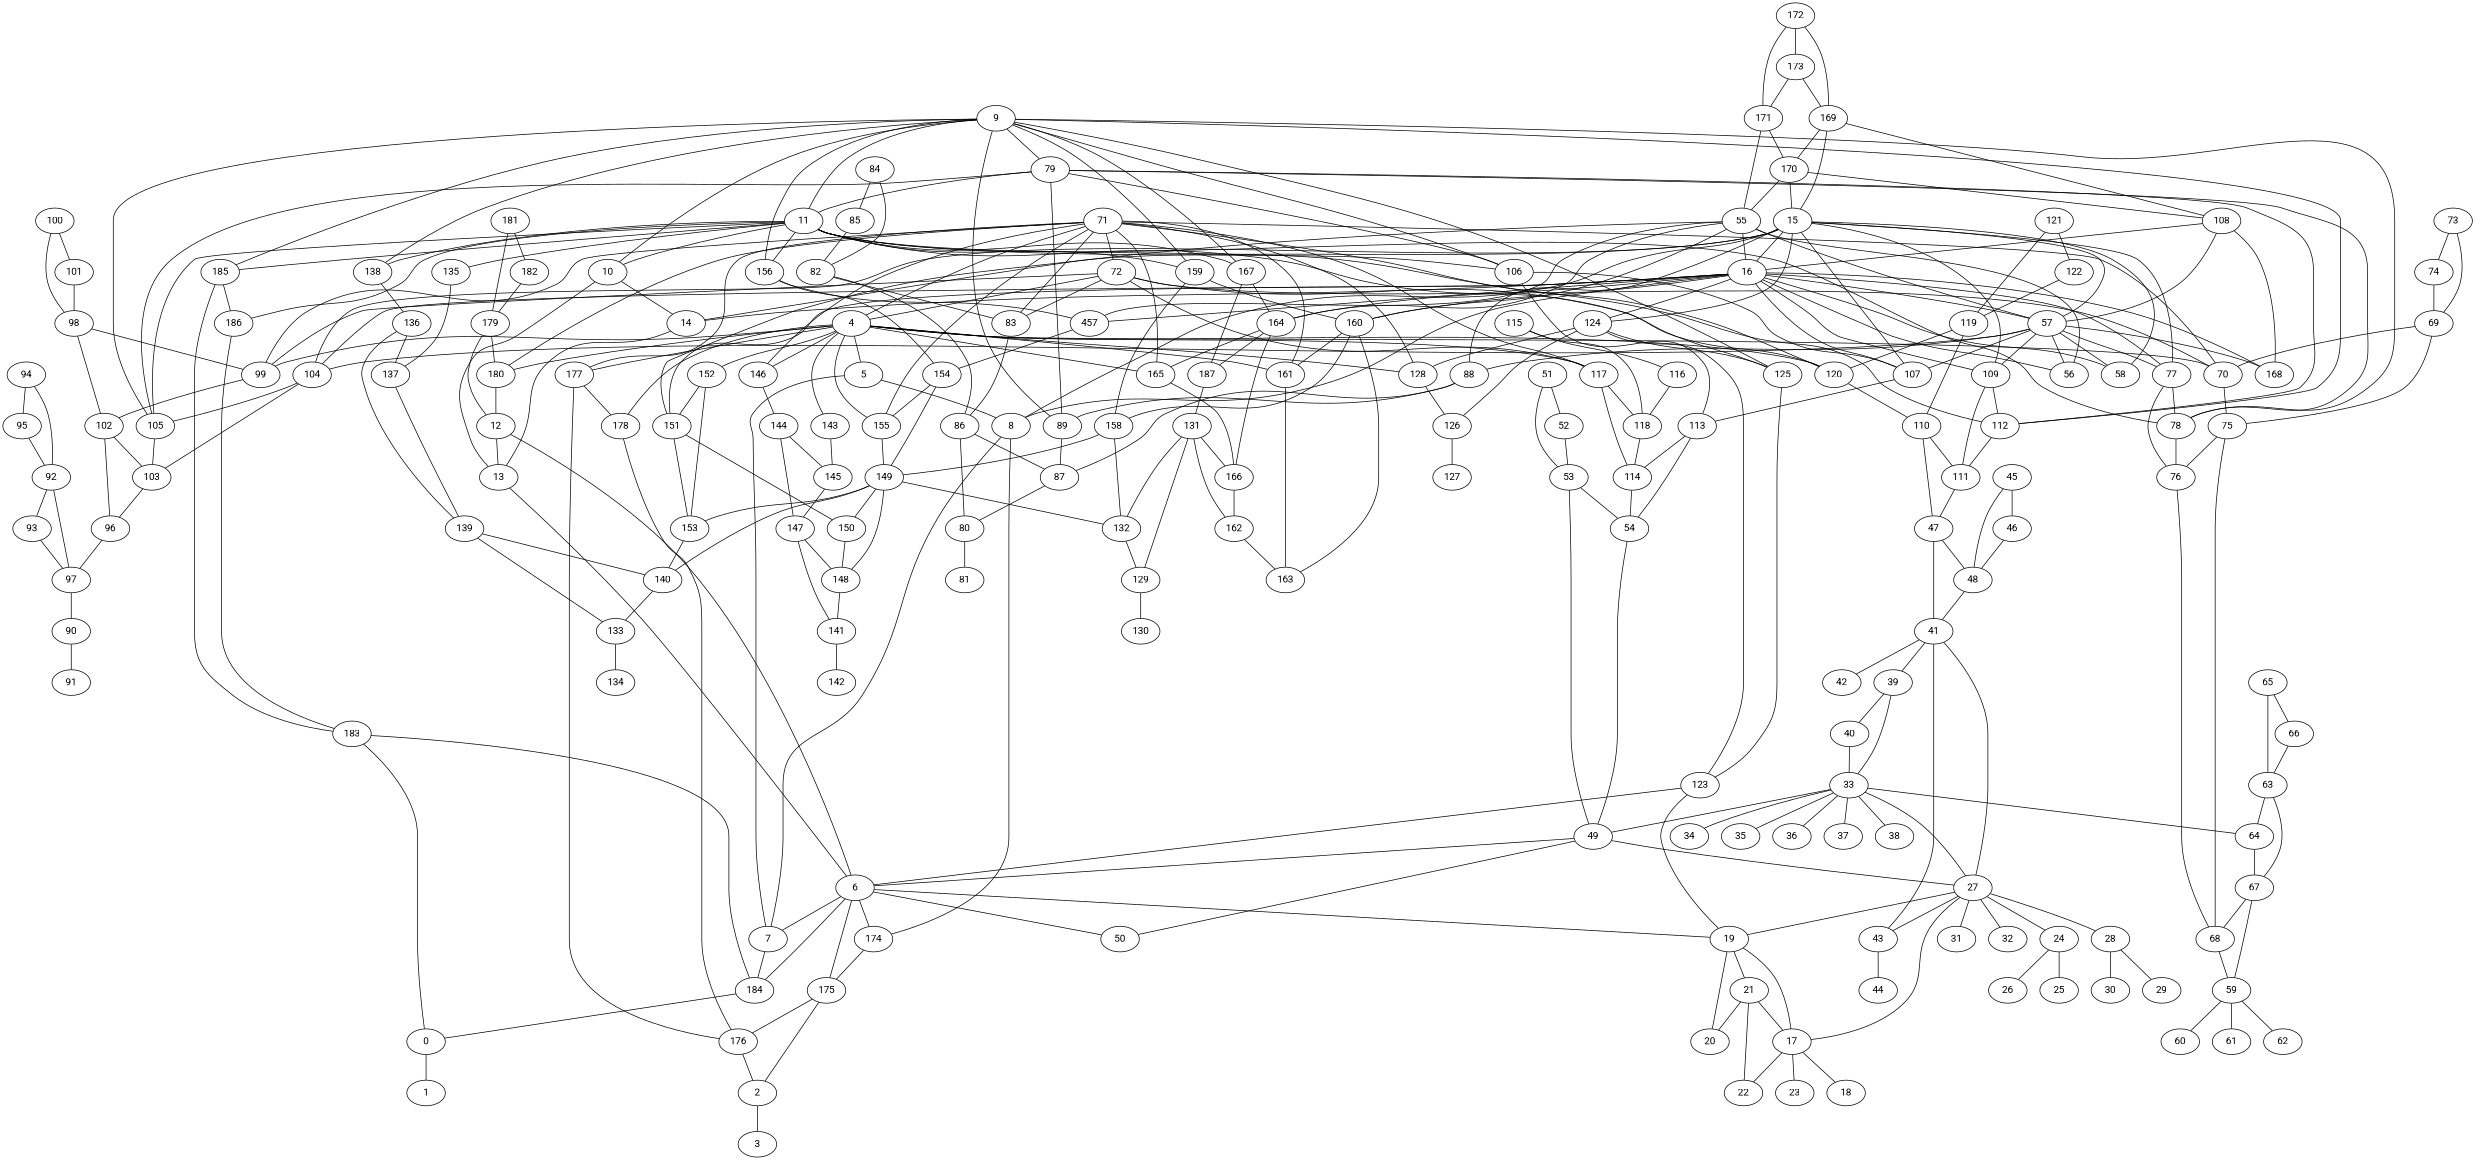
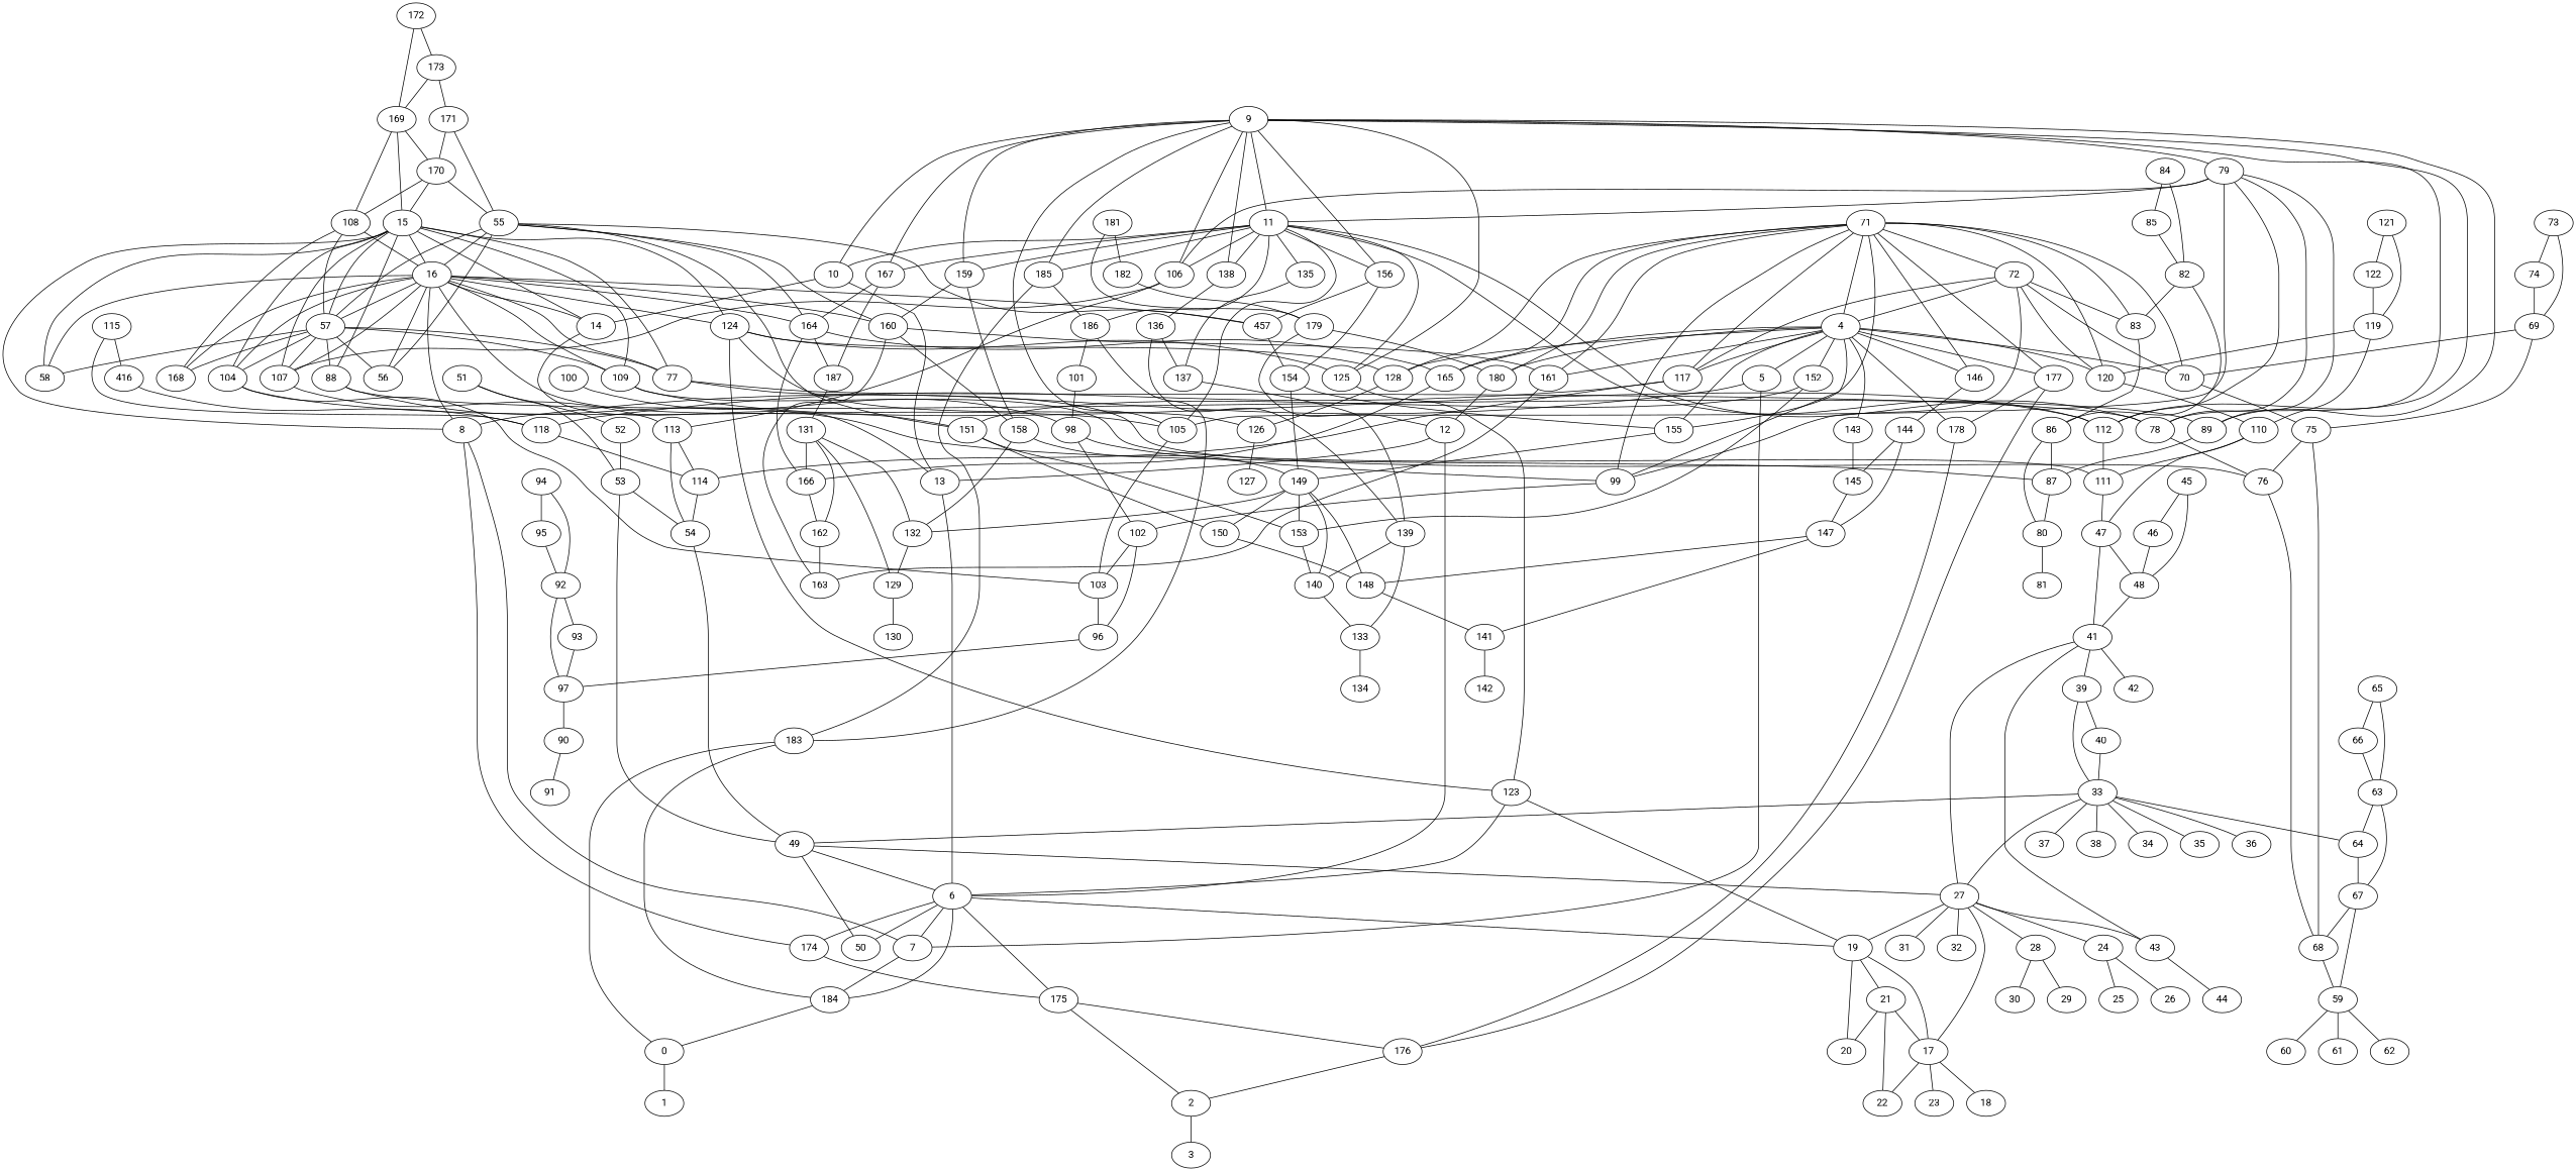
  graph {
    fontname=Roboto
    node [fontname=Roboto]
    edge [fontname=Roboto]
    0
    1
    2
    3
    4
    5
    70
    99
    117
    120
    128
    143
    146
    152
    155
    161
    165
    177
    178
    180
    7
    8
    75
    102
    114
    118
    110
    126
    145
    144
    151
    153
    149
    163
    166
    176
    12
    184
    174
    6
    19
    50
    175
    17
    20
    21
    9
    10
    11
    78
    79
    89
    105
    106
    112
    125
    138
    156
    159
    167
    185
    13
    14
    135
    186
    76
    87
    103
    107
    113
    111
    123
    136
    n74 [label=457]
    154
    160
    158
    164
    187
    183
    137
    15
    16
    57
    58
    77
    88
    104
    109
    124
    56
    168
    150
    18
    22
    23
    24
    25
    26
    27
    28
    31
    32
    43
    29
    30
    44
    33
    34
    35
    36
    37
    38
    49
    64
    67
    39
    40
    41
    42
    45
    46
    48
    47
    51
    52
    53
    54
    55
    59
    60
    61
    62
    63
    68
    65
    66
    69
    71
    72
    83
    86
    73
    74
    80
    81
    82
    84
    85
    90
    91
    92
    93
    97
    94
    95
    96
    98
    100
    101
    108
    115
-   116
+   116 [label=416]
    119
    121
    122
    127
    129
    130
    131
    132
    162
    133
    134
    139
    140
    141
    142
    147
    148
    169
    170
    171
    172
    173
    179
    181
    182
    0 -- 1
    2 -- 3
    4 -- 5
    4 -- 70
    4 -- 99
    4 -- 117
    4 -- 120
    4 -- 128
    4 -- 143
    4 -- 146
    4 -- 152
    4 -- 155
    4 -- 161
    4 -- 165
    4 -- 177
    4 -- 178
    4 -- 180
    5 -- 7
    5 -- 8
    70 -- 75
    99 -- 102
    117 -- 114
    117 -- 118
    120 -- 110
    128 -- 126
    143 -- 145
    146 -- 144
    152 -- 151
    152 -- 153
    155 -- 149
    161 -- 163
    165 -- 166
    177 -- 178
    177 -- 176
    178 -- 176
    180 -- 12
    7 -- 184
    8 -- 7
    8 -- 174
    75 -- 76
    75 -- 68
    102 -- 103
    102 -- 96
    114 -- 54
    118 -- 114
    110 -- 111
    110 -- 47
    126 -- 127
    145 -- 147
    144 -- 145
    144 -- 147
    151 -- 153
    151 -- 150
    153 -- 140
    149 -- 153
    149 -- 150
    149 -- 132
    149 -- 140
    149 -- 148
    166 -- 162
    176 -- 2
    12 -- 6
    12 -- 13
    184 -- 0
    174 -- 175
    6 -- 7
    6 -- 184
    6 -- 174
    6 -- 19
    6 -- 50
    6 -- 175
    19 -- 17
    19 -- 20
    19 -- 21
    175 -- 2
    175 -- 176
    17 -- 18
    17 -- 22
    17 -- 23
    21 -- 17
    21 -- 20
    21 -- 22
    9 -- 10
    9 -- 11
    9 -- 78
    9 -- 79
    9 -- 89
    9 -- 105
    9 -- 106
    9 -- 112
    9 -- 125
    9 -- 138
    9 -- 156
    9 -- 159
    9 -- 167
    9 -- 185
    10 -- 13
    10 -- 14
    11 -- 10
    11 -- 78
    11 -- 105
    11 -- 106
    11 -- 112
    11 -- 125
    11 -- 138
    11 -- 156
    11 -- 159
    11 -- 167
    11 -- 185
    11 -- 135
    11 -- 186
    78 -- 76
    79 -- 11
    79 -- 78
    79 -- 89
    79 -- 105
    79 -- 106
    79 -- 112
    89 -- 87
    105 -- 103
    106 -- 107
    106 -- 113
    112 -- 111
    125 -- 123
    138 -- 136
    156 -- n74
    156 -- 154
    159 -- 160
    159 -- 158
    167 -- 164
    167 -- 187
    185 -- 186
    185 -- 183
    13 -- 6
    14 -- 13
    135 -- 137
    186 -- 183
    76 -- 68
    87 -- 80
    103 -- 96
    107 -- 113
    113 -- 114
    113 -- 54
    111 -- 47
    123 -- 6
    123 -- 19
    136 -- 137
    136 -- 139
    n74 -- 154
    154 -- 155
    154 -- 149
    160 -- 161
    160 -- 163
    160 -- 158
    158 -- 149
    158 -- 132
    164 -- 165
    164 -- 166
    164 -- 187
    187 -- 131
    183 -- 0
    183 -- 184
    137 -- 139
    15 -- 8
    15 -- 14
    15 -- 107
    15 -- 16
    15 -- 57
    15 -- 58
    15 -- 77
    15 -- 88
    15 -- 104
    15 -- 109
    15 -- 124
    16 -- 8
    16 -- 151
    16 -- 14
    16 -- 107
    16 -- n74
    16 -- 160
    16 -- 164
    16 -- 57
    16 -- 58
    16 -- 77
    16 -- 104
    16 -- 109
    16 -- 124
    16 -- 56
    16 -- 168
    57 -- 107
    57 -- 58
    57 -- 77
    57 -- 88
    57 -- 104
    57 -- 109
    57 -- 56
    57 -- 168
    77 -- 78
    77 -- 76
    88 -- 89
    88 -- 87
    104 -- 105
    104 -- 103
    109 -- 112
    109 -- 111
    124 -- 128
    124 -- 126
    124 -- 125
    124 -- 123
    150 -- 148
    24 -- 25
    24 -- 26
    27 -- 19
    27 -- 17
    27 -- 24
    27 -- 28
    27 -- 31
    27 -- 32
    27 -- 43
    28 -- 29
    28 -- 30
    43 -- 44
    33 -- 27
    33 -- 34
    33 -- 35
    33 -- 36
    33 -- 37
    33 -- 38
    33 -- 49
    33 -- 64
    49 -- 6
    49 -- 50
    49 -- 27
    64 -- 67
    67 -- 59
    67 -- 68
    39 -- 33
    39 -- 40
    40 -- 33
    41 -- 27
    41 -- 43
    41 -- 39
    41 -- 42
    45 -- 46
    45 -- 48
    46 -- 48
    48 -- 41
    47 -- 41
    47 -- 48
    51 -- 52
    51 -- 53
    52 -- 53
    53 -- 49
    53 -- 54
    54 -- 49
    55 -- 151
    55 -- n74
    55 -- 160
    55 -- 164
    55 -- 16
    55 -- 57
    55 -- 56
    59 -- 60
    59 -- 61
    59 -- 62
    63 -- 64
    63 -- 67
    68 -- 59
    65 -- 63
    65 -- 66
    66 -- 63
    69 -- 70
    69 -- 75
    71 -- 4
    71 -- 70
    71 -- 99
    71 -- 117
    71 -- 120
    71 -- 128
    71 -- 146
    71 -- 155
    71 -- 161
    71 -- 165
    71 -- 177
    71 -- 180
    71 -- 72
    71 -- 83
    72 -- 4
    72 -- 70
    72 -- 99
    72 -- 117
    72 -- 120
    72 -- 83
    83 -- 86
    86 -- 87
    86 -- 80
    73 -- 69
    73 -- 74
    74 -- 69
    80 -- 81
    82 -- 83
    82 -- 86
    84 -- 82
    84 -- 85
    85 -- 82
    90 -- 91
    92 -- 93
    92 -- 97
    93 -- 97
    97 -- 90
    94 -- 92
    94 -- 95
    95 -- 92
    96 -- 97
    98 -- 99
    98 -- 102
    100 -- 98
-   100 -- 101
+   186 -- 101
    101 -- 98
    108 -- 16
    108 -- 57
    108 -- 168
    115 -- 118
    115 -- 116
    116 -- 118
    119 -- 120
    119 -- 110
    121 -- 119
    121 -- 122
    122 -- 119
    129 -- 130
    131 -- 166
    131 -- 129
    131 -- 132
    131 -- 162
    132 -- 129
    162 -- 163
    133 -- 134
    139 -- 133
    139 -- 140
    140 -- 133
    141 -- 142
    147 -- 141
    147 -- 148
    148 -- 141
    169 -- 15
    169 -- 108
    169 -- 170
    170 -- 15
    170 -- 55
    170 -- 108
    171 -- 55
    171 -- 170
    172 -- 169
-   172 -- 171
    172 -- 173
    173 -- 169
    173 -- 171
    179 -- 180
    179 -- 12
    181 -- 179
    181 -- 182
    182 -- 179
  }
